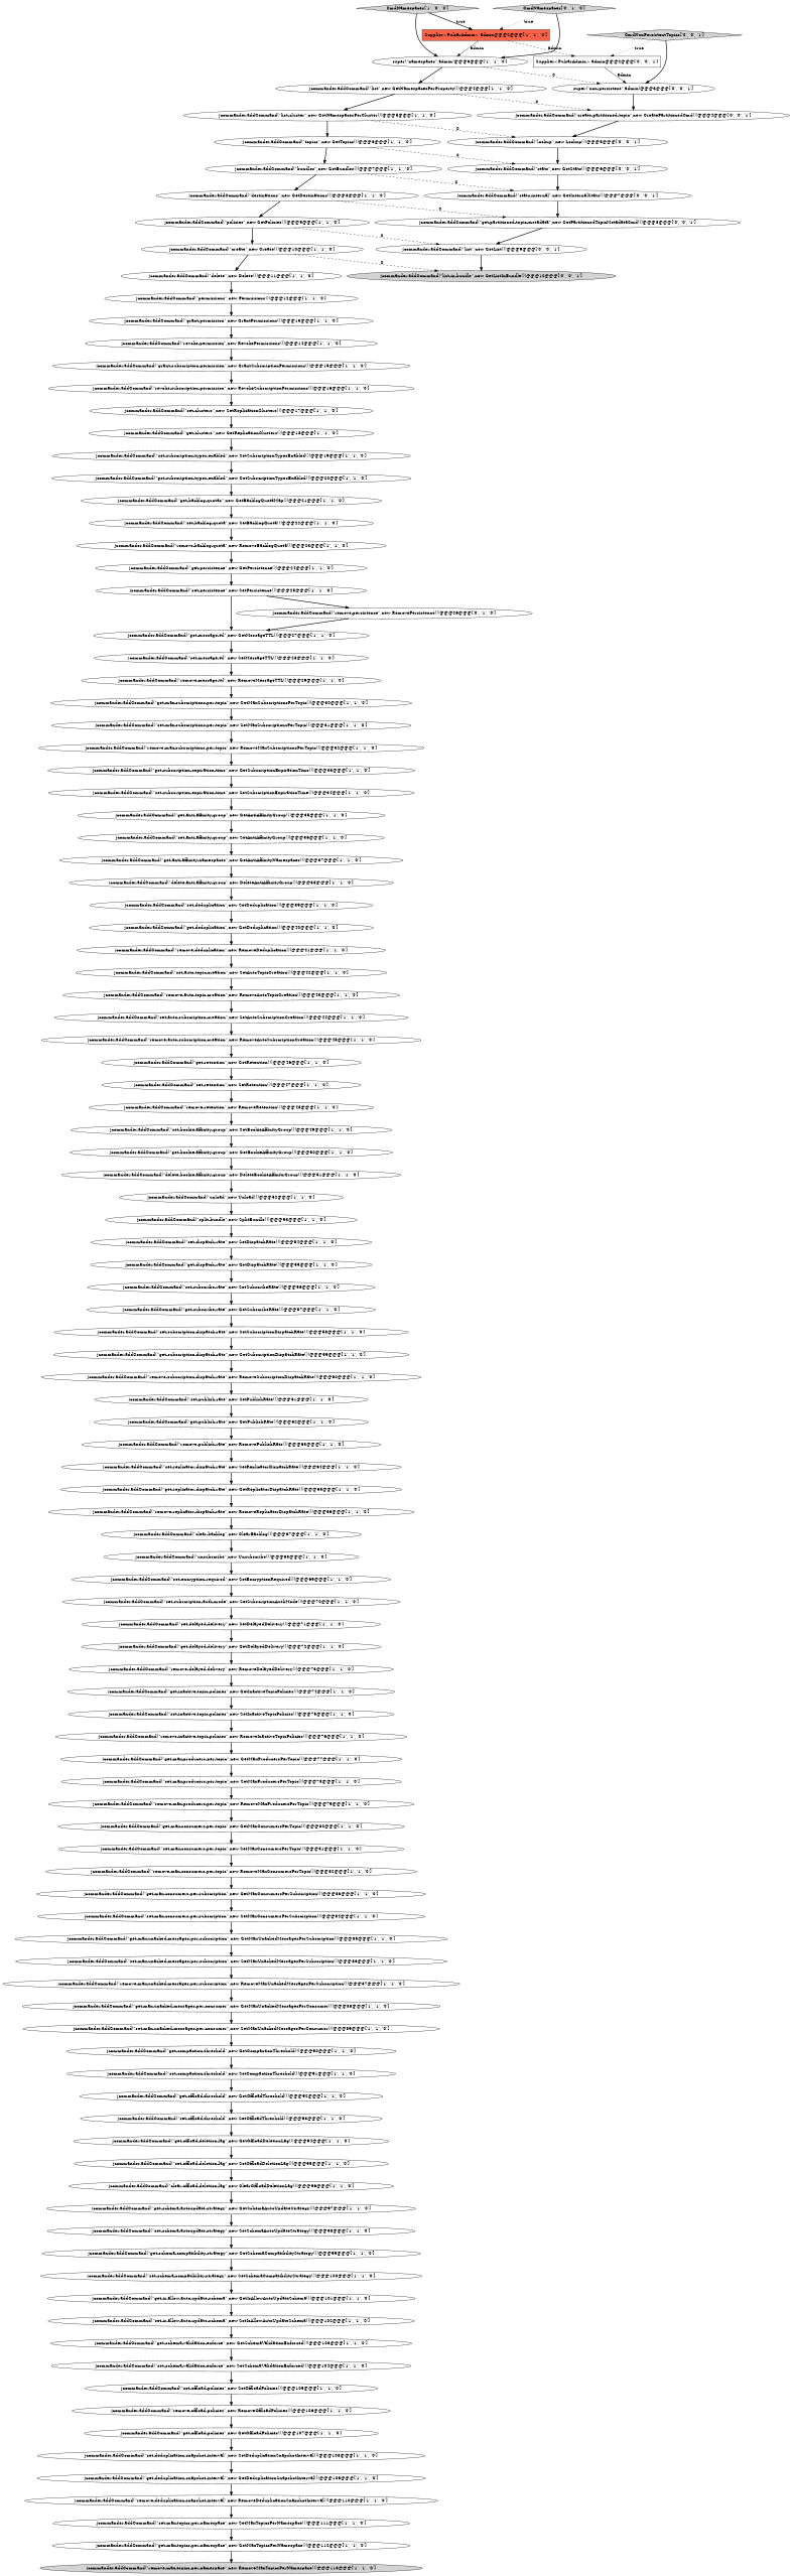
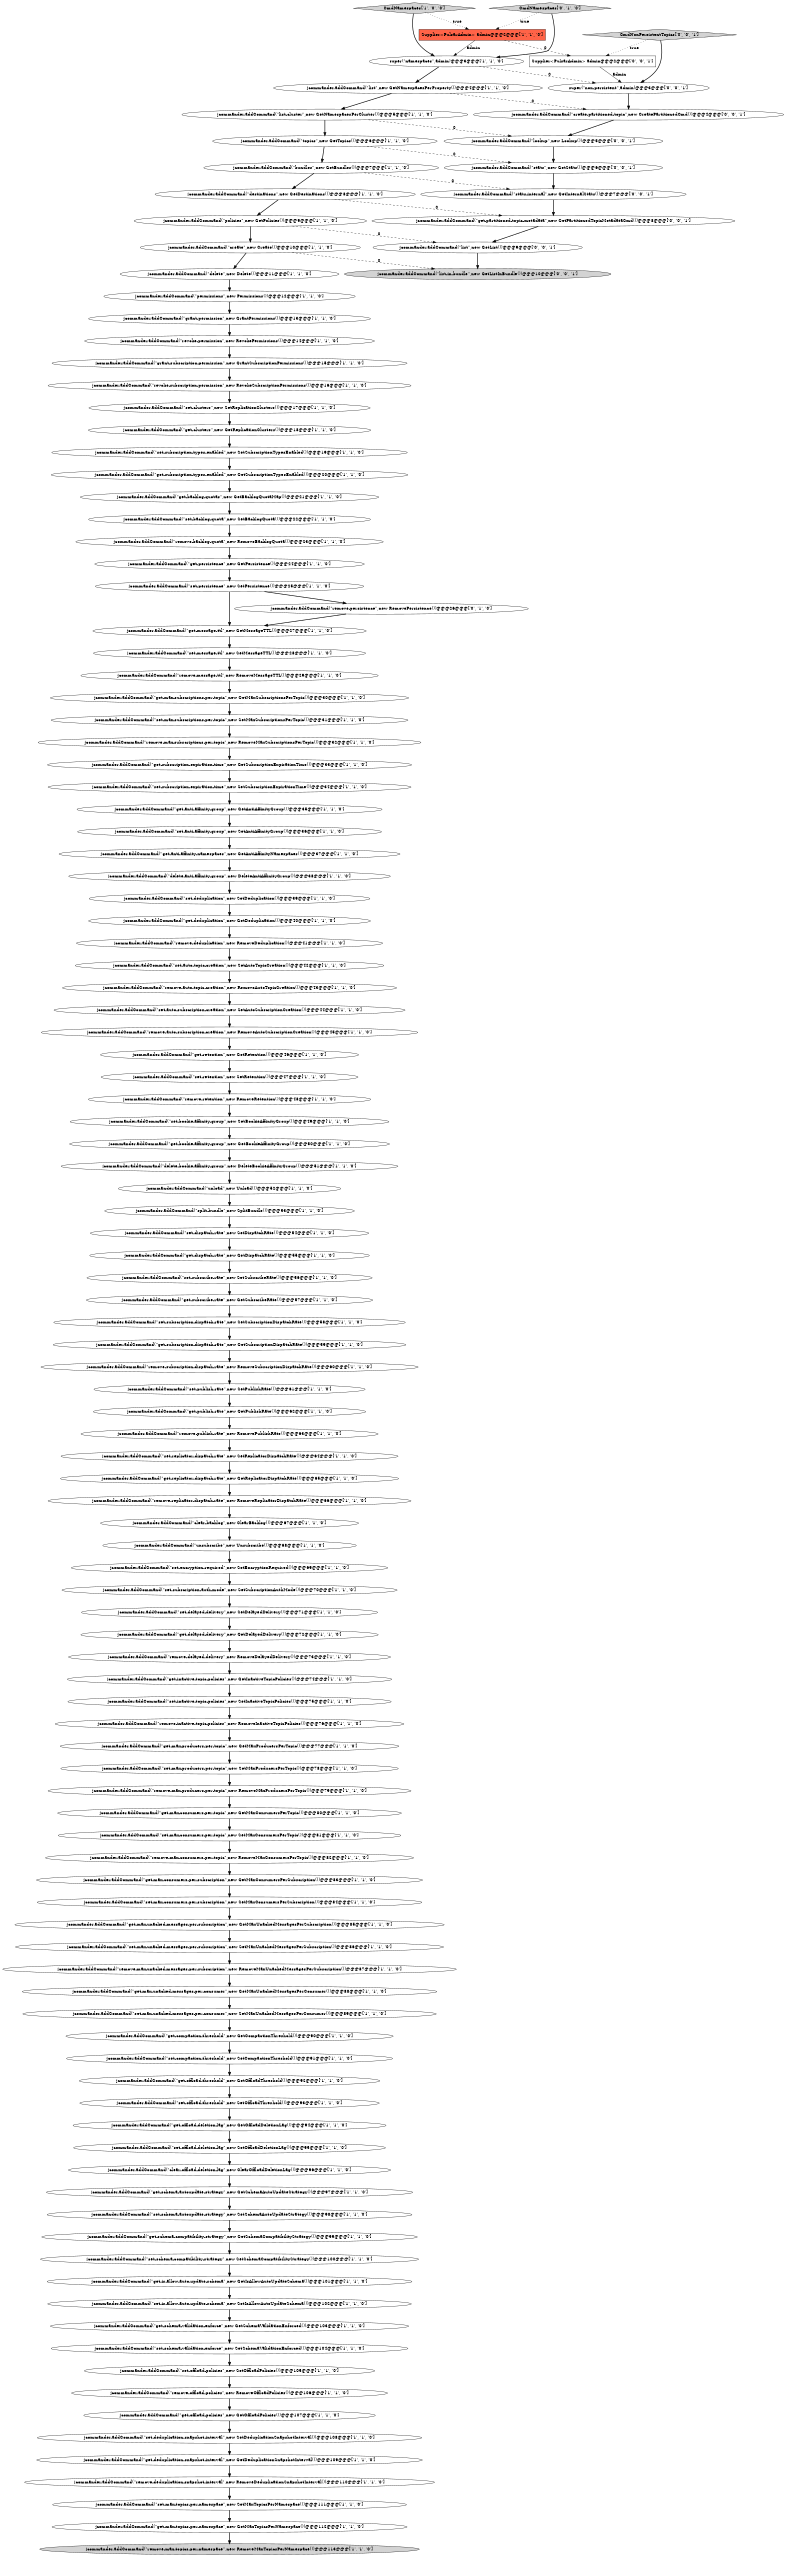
  digraph {
    node [fillcolor=white shape=ellipse style=filled]
    edge [style=bold]
    n1 [label="jcommander.addCommand(\"set-clusters\",new SetReplicationClusters())@@@17@@@['1', '1', '0']"]
    n2 [label="jcommander.addCommand(\"get-clusters\",new GetReplicationClusters())@@@18@@@['1', '1', '0']"]
    n3 [label="jcommander.addCommand(\"set-subscription-types-enabled\",new SetSubscriptionTypesEnabled())@@@19@@@['1', '1', '0']"]
    n4 [label="jcommander.addCommand(\"split-bundle\",new SplitBundle())@@@53@@@['1', '1', '0']"]
    n5 [label="jcommander.addCommand(\"set-dispatch-rate\",new SetDispatchRate())@@@54@@@['1', '1', '0']"]
    n6 [label="jcommander.addCommand(\"get-dispatch-rate\",new GetDispatchRate())@@@55@@@['1', '1', '0']"]
    n7 [label="super(\"non-persistent\",admin)@@@3@@@['0', '0', '1']"]
    n8 [label="jcommander.addCommand(\"create-partitioned-topic\",new CreatePartitionedCmd())@@@4@@@['0', '0', '1']"]
    n9 [label="jcommander.addCommand(\"lookup\",new Lookup())@@@5@@@['0', '0', '1']"]
    n10 [label="jcommander.addCommand(\"set-message-ttl\",new SetMessageTTL())@@@28@@@['1', '1', '0']"]
    n11 [label="jcommander.addCommand(\"remove-message-ttl\",new RemoveMessageTTL())@@@29@@@['1', '1', '0']"]
    n12 [label="jcommander.addCommand(\"get-max-subscriptions-per-topic\",new GetMaxSubscriptionsPerTopic())@@@30@@@['1', '1', '0']"]
    n13 [label="jcommander.addCommand(\"set-anti-affinity-group\",new SetAntiAffinityGroup())@@@36@@@['1', '1', '0']"]
    n14 [label="jcommander.addCommand(\"get-anti-affinity-namespaces\",new GetAntiAffinityNamespaces())@@@37@@@['1', '1', '0']"]
    n15 [label="jcommander.addCommand(\"delete-anti-affinity-group\",new DeleteAntiAffinityGroup())@@@38@@@['1', '1', '0']"]
    n16 [label="jcommander.addCommand(\"set-deduplication\",new SetDeduplication())@@@39@@@['1', '1', '0']"]
    n17 [label="jcommander.addCommand(\"get-schema-validation-enforce\",new GetSchemaValidationEnforced())@@@103@@@['1', '1', '0']"]
    n18 [label="jcommander.addCommand(\"set-schema-validation-enforce\",new SetSchemaValidationEnforced())@@@104@@@['1', '1', '0']"]
    n19 [label="jcommander.addCommand(\"set-offload-policies\",new SetOffloadPolicies())@@@105@@@['1', '1', '0']"]
    n20 [label="jcommander.addCommand(\"get-max-unacked-messages-per-consumer\",new GetMaxUnackedMessagesPerConsumer())@@@88@@@['1', '1', '0']"]
    n21 [label="jcommander.addCommand(\"set-max-unacked-messages-per-consumer\",new SetMaxUnackedMessagesPerConsumer())@@@89@@@['1', '1', '0']"]
    n22 [label="jcommander.addCommand(\"get-compaction-threshold\",new GetCompactionThreshold())@@@90@@@['1', '1', '0']"]
    n23 [label="jcommander.addCommand(\"remove-delayed-delivery\",new RemoveDelayedDelivery())@@@73@@@['1', '1', '0']"]
    n24 [label="jcommander.addCommand(\"get-inactive-topic-policies\",new GetInactiveTopicPolicies())@@@74@@@['1', '1', '0']"]
    n25 [label="jcommander.addCommand(\"set-inactive-topic-policies\",new SetInactiveTopicPolicies())@@@75@@@['1', '1', '0']"]
    n26 [label="jcommander.addCommand(\"get-subscription-expiration-time\",new GetSubscriptionExpirationTime())@@@33@@@['1', '1', '0']"]
    n27 [label="jcommander.addCommand(\"set-subscription-expiration-time\",new SetSubscriptionExpirationTime())@@@34@@@['1', '1', '0']"]
    n28 [label="jcommander.addCommand(\"get-anti-affinity-group\",new GetAntiAffinityGroup())@@@35@@@['1', '1', '0']"]
    n29 [label="jcommander.addCommand(\"get-offload-threshold\",new GetOffloadThreshold())@@@92@@@['1', '1', '0']"]
    n30 [label="jcommander.addCommand(\"set-offload-threshold\",new SetOffloadThreshold())@@@93@@@['1', '1', '0']"]
    n31 [label="jcommander.addCommand(\"get-offload-deletion-lag\",new GetOffloadDeletionLag())@@@94@@@['1', '1', '0']"]
    n32 [label="jcommander.addCommand(\"set-subscription-auth-mode\",new SetSubscriptionAuthMode())@@@70@@@['1', '1', '0']"]
    n33 [label="jcommander.addCommand(\"set-delayed-delivery\",new SetDelayedDelivery())@@@71@@@['1', '1', '0']"]
    n34 [label="jcommander.addCommand(\"get-delayed-delivery\",new GetDelayedDelivery())@@@72@@@['1', '1', '0']"]
    n35 [label="jcommander.addCommand(\"stats\",new GetStats())@@@6@@@['0', '0', '1']"]
    n36 [label="jcommander.addCommand(\"stats-internal\",new GetInternalStats())@@@7@@@['0', '0', '1']"]
    n37 [label="jcommander.addCommand(\"get-partitioned-topic-metadata\",new GetPartitionedTopicMetadataCmd())@@@8@@@['0', '0', '1']"]
    n38 [label="jcommander.addCommand(\"set-is-allow-auto-update-schema\",new SetIsAllowAutoUpdateSchema())@@@102@@@['1', '1', '0']"]
    n39 [label="jcommander.addCommand(\"get-backlog-quotas\",new GetBacklogQuotaMap())@@@21@@@['1', '1', '0']"]
    n40 [label="jcommander.addCommand(\"set-backlog-quota\",new SetBacklogQuota())@@@22@@@['1', '1', '0']"]
    n41 [label="jcommander.addCommand(\"remove-backlog-quota\",new RemoveBacklogQuota())@@@23@@@['1', '1', '0']"]
    n42 [fillcolor=lightgray label="CmdNonPersistentTopics['0', '0', '1']" shape=diamond]
    n43 [label="Supplier<PulsarAdmin> admin@@@2@@@['0', '0', '1']" shape=box]
    n44 [label="jcommander.addCommand(\"set-deduplication-snapshot-interval\",new SetDeduplicationSnapshotInterval())@@@108@@@['1', '1', '0']"]
    n45 [label="jcommander.addCommand(\"get-deduplication-snapshot-interval\",new GetDeduplicationSnapshotInterval())@@@109@@@['1', '1', '0']"]
    n46 [label="jcommander.addCommand(\"remove-deduplication-snapshot-interval\",new RemoveDeduplicationSnapshotInterval())@@@110@@@['1', '1', '0']"]
    n47 [label="jcommander.addCommand(\"get-persistence\",new GetPersistence())@@@24@@@['1', '1', '0']"]
    n48 [label="jcommander.addCommand(\"set-persistence\",new SetPersistence())@@@25@@@['1', '1', '0']"]
    n49 [label="jcommander.addCommand(\"get-message-ttl\",new GetMessageTTL())@@@27@@@['1', '1', '0']"]
    n50 [label="jcommander.addCommand(\"remove-persistence\",new RemovePersistence())@@@26@@@['0', '1', '0']"]
    n51 [label="jcommander.addCommand(\"remove-auto-subscription-creation\",new RemoveAutoSubscriptionCreation())@@@45@@@['1', '1', '0']"]
    n52 [label="jcommander.addCommand(\"get-retention\",new GetRetention())@@@46@@@['1', '1', '0']"]
    n53 [label="jcommander.addCommand(\"set-retention\",new SetRetention())@@@47@@@['1', '1', '0']"]
    n54 [label="jcommander.addCommand(\"get-subscription-types-enabled\",new GetSubscriptionTypesEnabled())@@@20@@@['1', '1', '0']"]
    n55 [label="jcommander.addCommand(\"set-auto-topic-creation\",new SetAutoTopicCreation())@@@42@@@['1', '1', '0']"]
    n56 [label="jcommander.addCommand(\"remove-auto-topic-creation\",new RemoveAutoTopicCreation())@@@43@@@['1', '1', '0']"]
    n57 [label="jcommander.addCommand(\"set-auto-subscription-creation\",new SetAutoSubscriptionCreation())@@@44@@@['1', '1', '0']"]
    n58 [label="jcommander.addCommand(\"remove-publish-rate\",new RemovePublishRate())@@@63@@@['1', '1', '0']"]
    n59 [label="jcommander.addCommand(\"set-replicator-dispatch-rate\",new SetReplicatorDispatchRate())@@@64@@@['1', '1', '0']"]
    n60 [label="jcommander.addCommand(\"get-replicator-dispatch-rate\",new GetReplicatorDispatchRate())@@@65@@@['1', '1', '0']"]
    n61 [label="jcommander.addCommand(\"set-publish-rate\",new SetPublishRate())@@@61@@@['1', '1', '0']"]
    n62 [label="jcommander.addCommand(\"get-publish-rate\",new GetPublishRate())@@@62@@@['1', '1', '0']"]
    n63 [label="jcommander.addCommand(\"grant-subscription-permission\",new GrantSubscriptionPermissions())@@@15@@@['1', '1', '0']"]
    n64 [label="jcommander.addCommand(\"revoke-subscription-permission\",new RevokeSubscriptionPermissions())@@@16@@@['1', '1', '0']"]
    n65 [label="jcommander.addCommand(\"set-max-producers-per-topic\",new SetMaxProducersPerTopic())@@@78@@@['1', '1', '0']"]
    n66 [label="jcommander.addCommand(\"remove-max-producers-per-topic\",new RemoveMaxProducersPerTopic())@@@79@@@['1', '1', '0']"]
    n67 [label="jcommander.addCommand(\"get-max-consumers-per-topic\",new GetMaxConsumersPerTopic())@@@80@@@['1', '1', '0']"]
    n68 [label="jcommander.addCommand(\"set-max-subscriptions-per-topic\",new SetMaxSubscriptionsPerTopic())@@@31@@@['1', '1', '0']"]
    n69 [label="jcommander.addCommand(\"set-max-topics-per-namespace\",new SetMaxTopicsPerNamespace())@@@111@@@['1', '1', '0']"]
    n70 [label="jcommander.addCommand(\"set-subscribe-rate\",new SetSubscribeRate())@@@56@@@['1', '1', '0']"]
    n71 [label="jcommander.addCommand(\"get-subscribe-rate\",new GetSubscribeRate())@@@57@@@['1', '1', '0']"]
    n72 [label="jcommander.addCommand(\"set-max-consumers-per-subscription\",new SetMaxConsumersPerSubscription())@@@84@@@['1', '1', '0']"]
    n73 [label="jcommander.addCommand(\"get-max-unacked-messages-per-subscription\",new GetMaxUnackedMessagesPerSubscription())@@@85@@@['1', '1', '0']"]
    n74 [label="jcommander.addCommand(\"set-max-unacked-messages-per-subscription\",new SetMaxUnackedMessagesPerSubscription())@@@86@@@['1', '1', '0']"]
    n75 [fillcolor=lightgray label="CmdNamespaces['1', '0', '0']" shape=diamond]
    n76 [fillcolor=tomato label="Supplier<PulsarAdmin> admin@@@2@@@['1', '1', '0']" shape=box]
    n77 [label="super(\"namespaces\",admin)@@@3@@@['1', '1', '0']"]
    n78 [label="jcommander.addCommand(\"list\",new GetNamespacesPerProperty())@@@4@@@['1', '1', '0']"]
    n79 [label="jcommander.addCommand(\"remove-offload-policies\",new RemoveOffloadPolicies())@@@106@@@['1', '1', '0']"]
    n80 [label="jcommander.addCommand(\"get-offload-policies\",new GetOffloadPolicies())@@@107@@@['1', '1', '0']"]
    n81 [label="jcommander.addCommand(\"remove-max-subscriptions-per-topic\",new RemoveMaxSubscriptionsPerTopic())@@@32@@@['1', '1', '0']"]
    n82 [label="jcommander.addCommand(\"get-schema-autoupdate-strategy\",new GetSchemaAutoUpdateStrategy())@@@97@@@['1', '1', '0']"]
    n83 [label="jcommander.addCommand(\"set-schema-autoupdate-strategy\",new SetSchemaAutoUpdateStrategy())@@@98@@@['1', '1', '0']"]
    n84 [label="jcommander.addCommand(\"get-schema-compatibility-strategy\",new GetSchemaCompatibilityStrategy())@@@99@@@['1', '1', '0']"]
    n85 [label="jcommander.addCommand(\"topics\",new GetTopics())@@@6@@@['1', '1', '0']"]
    n86 [label="jcommander.addCommand(\"bundles\",new GetBundles())@@@7@@@['1', '1', '0']"]
    n87 [label="jcommander.addCommand(\"destinations\",new GetDestinations())@@@8@@@['1', '1', '0']"]
    n88 [label="jcommander.addCommand(\"get-deduplication\",new GetDeduplication())@@@40@@@['1', '1', '0']"]
    n89 [label="jcommander.addCommand(\"remove-deduplication\",new RemoveDeduplication())@@@41@@@['1', '1', '0']"]
    n90 [label="jcommander.addCommand(\"set-max-consumers-per-topic\",new SetMaxConsumersPerTopic())@@@81@@@['1', '1', '0']"]
    n91 [label="jcommander.addCommand(\"list-cluster\",new GetNamespacesPerCluster())@@@5@@@['1', '1', '0']"]
    n92 [label="jcommander.addCommand(\"delete\",new Delete())@@@11@@@['1', '1', '0']"]
    n93 [label="jcommander.addCommand(\"permissions\",new Permissions())@@@12@@@['1', '1', '0']"]
    n94 [label="jcommander.addCommand(\"grant-permission\",new GrantPermissions())@@@13@@@['1', '1', '0']"]
    n95 [label="jcommander.addCommand(\"get-max-topics-per-namespace\",new GetMaxTopicsPerNamespace())@@@112@@@['1', '1', '0']"]
    n96 [fillcolor=lightgray label="jcommander.addCommand(\"remove-max-topics-per-namespace\",new RemoveMaxTopicsPerNamespace())@@@113@@@['1', '1', '0']"]
    n97 [fillcolor=lightgray label="CmdNamespaces['0', '1', '0']" shape=diamond]
    n98 [label="jcommander.addCommand(\"set-compaction-threshold\",new SetCompactionThreshold())@@@91@@@['1', '1', '0']"]
    n99 [label="jcommander.addCommand(\"delete-bookie-affinity-group\",new DeleteBookieAffinityGroup())@@@51@@@['1', '1', '0']"]
    n100 [label="jcommander.addCommand(\"unload\",new Unload())@@@52@@@['1', '1', '0']"]
    n101 [label="jcommander.addCommand(\"remove-retention\",new RemoveRetention())@@@48@@@['1', '1', '0']"]
    n102 [label="jcommander.addCommand(\"remove-max-consumers-per-topic\",new RemoveMaxConsumersPerTopic())@@@82@@@['1', '1', '0']"]
    n103 [label="jcommander.addCommand(\"get-max-consumers-per-subscription\",new GetMaxConsumersPerSubscription())@@@83@@@['1', '1', '0']"]
    n104 [label="jcommander.addCommand(\"remove-inactive-topic-policies\",new RemoveInactiveTopicPolicies())@@@76@@@['1', '1', '0']"]
    n105 [label="jcommander.addCommand(\"get-max-producers-per-topic\",new GetMaxProducersPerTopic())@@@77@@@['1', '1', '0']"]
    n106 [label="jcommander.addCommand(\"clear-backlog\",new ClearBacklog())@@@67@@@['1', '1', '0']"]
    n107 [label="jcommander.addCommand(\"unsubscribe\",new Unsubscribe())@@@68@@@['1', '1', '0']"]
    n108 [label="jcommander.addCommand(\"set-encryption-required\",new SetEncryptionRequired())@@@69@@@['1', '1', '0']"]
    n109 [label="jcommander.addCommand(\"policies\",new GetPolicies())@@@9@@@['1', '1', '0']"]
    n110 [label="jcommander.addCommand(\"set-schema-compatibility-strategy\",new SetSchemaCompatibilityStrategy())@@@100@@@['1', '1', '0']"]
    n111 [label="jcommander.addCommand(\"get-is-allow-auto-update-schema\",new GetIsAllowAutoUpdateSchema())@@@101@@@['1', '1', '0']"]
    n112 [label="jcommander.addCommand(\"set-offload-deletion-lag\",new SetOffloadDeletionLag())@@@95@@@['1', '1', '0']"]
    n113 [label="jcommander.addCommand(\"clear-offload-deletion-lag\",new ClearOffloadDeletionLag())@@@96@@@['1', '1', '0']"]
    n114 [label="jcommander.addCommand(\"create\",new Create())@@@10@@@['1', '1', '0']"]
    n115 [label="jcommander.addCommand(\"list\",new GetList())@@@9@@@['0', '0', '1']"]
    n116 [label="jcommander.addCommand(\"remove-max-unacked-messages-per-subscription\",new RemoveMaxUnackedMessagesPerSubscription())@@@87@@@['1', '1', '0']"]
    n117 [label="jcommander.addCommand(\"get-bookie-affinity-group\",new GetBookieAffinityGroup())@@@50@@@['1', '1', '0']"]
    n118 [fillcolor=lightgray label="jcommander.addCommand(\"list-in-bundle\",new GetListInBundle())@@@10@@@['0', '0', '1']"]
    n119 [label="jcommander.addCommand(\"set-bookie-affinity-group\",new SetBookieAffinityGroup())@@@49@@@['1', '1', '0']"]
    n120 [label="jcommander.addCommand(\"remove-replicator-dispatch-rate\",new RemoveReplicatorDispatchRate())@@@66@@@['1', '1', '0']"]
    n121 [label="jcommander.addCommand(\"revoke-permission\",new RevokePermissions())@@@14@@@['1', '1', '0']"]
    n122 [label="jcommander.addCommand(\"set-subscription-dispatch-rate\",new SetSubscriptionDispatchRate())@@@58@@@['1', '1', '0']"]
    n123 [label="jcommander.addCommand(\"get-subscription-dispatch-rate\",new GetSubscriptionDispatchRate())@@@59@@@['1', '1', '0']"]
    n124 [label="jcommander.addCommand(\"remove-subscription-dispatch-rate\",new RemoveSubscriptionDispatchRate())@@@60@@@['1', '1', '0']"]
    n1 -> n2
    n2 -> n3
    n3 -> n54
    n4 -> n5
    n5 -> n6
    n6 -> n70
    n7 -> n8
    n8 -> n9
    n9 -> n35
    n10 -> n11
    n11 -> n12
    n12 -> n68
    n13 -> n14
    n14 -> n15
    n15 -> n16
    n16 -> n88
    n17 -> n18
    n18 -> n19
    n19 -> n79
    n20 -> n21
    n21 -> n22
    n22 -> n98
    n23 -> n24
    n24 -> n25
    n25 -> n104
    n26 -> n27
    n27 -> n28
    n28 -> n13
    n29 -> n30
    n30 -> n31
    n31 -> n112
    n32 -> n33
    n33 -> n34
    n34 -> n23
    n35 -> n36
    n36 -> n37
    n37 -> n115
    n38 -> n17
    n39 -> n40
    n40 -> n41
    n41 -> n47
    n42 -> n7
    n42 -> n43 [label=true style=dotted]
    n43 -> n7 [label=admin style=solid]
    n44 -> n45
    n45 -> n46
    n46 -> n69
    n47 -> n48
    n48 -> n49
    n48 -> n50
    n49 -> n10
    n50 -> n49
    n51 -> n52
    n52 -> n53
    n53 -> n101
    n54 -> n39
    n55 -> n56
    n56 -> n57
    n57 -> n51
    n58 -> n59
    n59 -> n60
    n60 -> n120
    n61 -> n62
    n62 -> n58
    n63 -> n64
    n64 -> n1
    n65 -> n66
    n66 -> n67
    n67 -> n90
    n68 -> n81
    n69 -> n95
    n70 -> n71
    n71 -> n122
    n72 -> n73
    n73 -> n74
    n74 -> n116
-   n75 -> n76 [label=true]
+   n75 -> n76 [label=true style=dotted]
    n75 -> n77
-   n76 -> n43 [label=admin style=dashed]
+   n76 -> n43 [label=0 style=dashed]
    n76 -> n77 [label=admin style=solid]
    n77 -> n7 [label=0 style=dashed]
    n77 -> n78
    n78 -> n8 [label=0 style=dashed]
    n78 -> n91
    n79 -> n80
    n80 -> n44
    n81 -> n26
    n82 -> n83
    n83 -> n84
    n84 -> n110
    n85 -> n35 [label=0 style=dashed]
    n85 -> n86
    n86 -> n36 [label=0 style=dashed]
    n86 -> n87
    n87 -> n37 [label=0 style=dashed]
    n87 -> n109
    n88 -> n89
    n89 -> n55
    n90 -> n102
    n91 -> n9 [label=0 style=dashed]
    n91 -> n85
    n92 -> n93
    n93 -> n94
    n94 -> n121
    n95 -> n96
    n97 -> n76 [label=true style=dotted]
    n97 -> n77
    n98 -> n29
    n99 -> n100
    n100 -> n4
    n101 -> n119
    n102 -> n103
    n103 -> n72
    n104 -> n105
    n105 -> n65
    n106 -> n107
    n107 -> n108
    n108 -> n32
    n109 -> n114
    n109 -> n115 [label=0 style=dashed]
    n110 -> n111
    n111 -> n38
    n112 -> n113
    n113 -> n82
    n114 -> n92
    n114 -> n118 [label=0 style=dashed]
    n115 -> n118
    n116 -> n20
    n117 -> n99
    n119 -> n117
    n120 -> n106
    n121 -> n63
    n122 -> n123
    n123 -> n124
    n124 -> n61
  }
